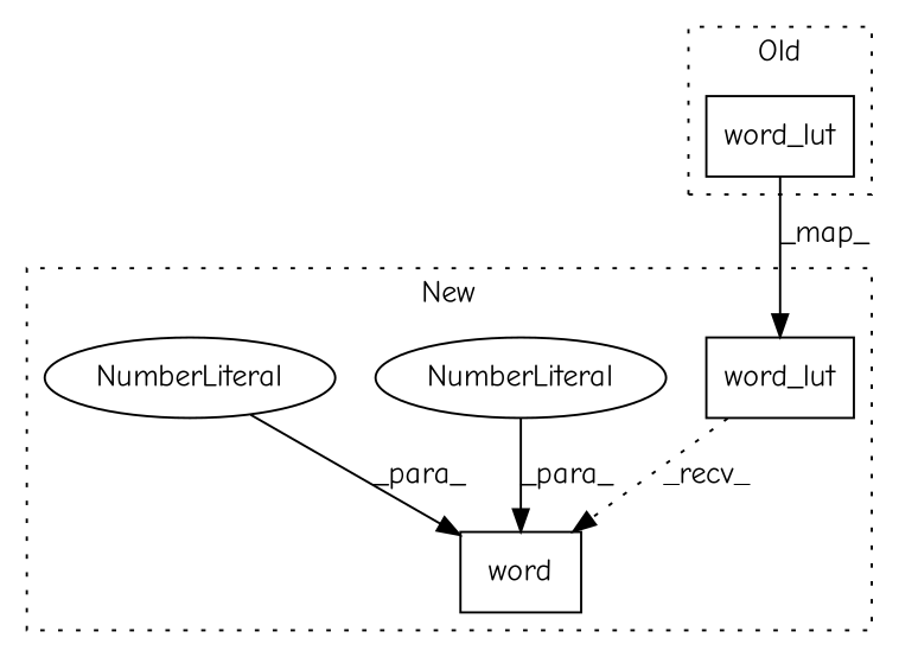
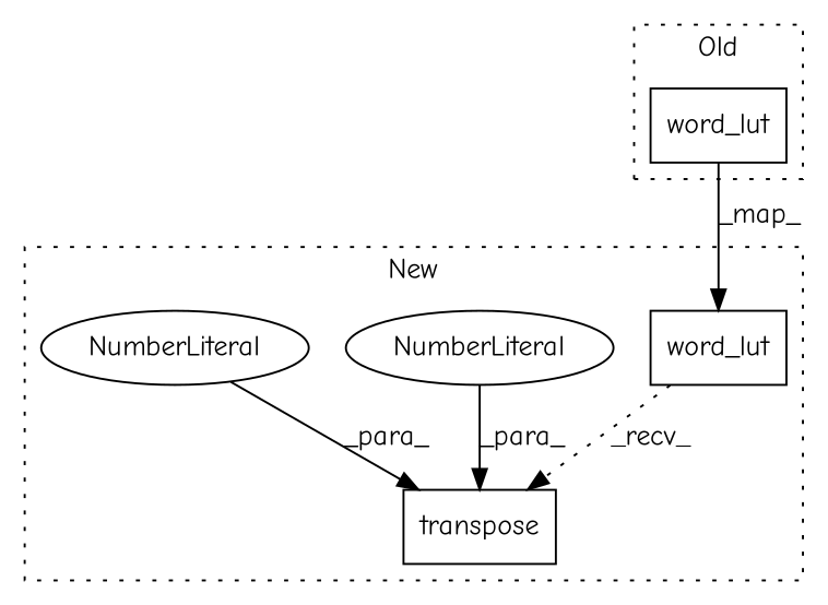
  digraph {
    fontname="Comic Neue"
    node [a=32 l="9,1" shape=box fontname="Comic Neue"]
    edge [style=solid fontname="Comic Neue"]
    n1 [label=word_lut s="4010,4024"]
-   n2 [l="10,1" label=word s="4026,4039"]
+   n2 [l="10,1" label=transpose s="4026,4039"]
    n3 [a=34 l=1 label=NumberLiteral s=4036 shape=ellipse]
    n4 [a=34 l=1 label=NumberLiteral s=4038 shape=ellipse]
    n5 [label=word_lut s="3980,3994"]
    subgraph cluster_1 {
      label=New
      style=dotted
      n1
      n2
      n3
      n4
    }
    subgraph cluster_2 {
      label=Old
      style=dotted
      n5
    }
    n1 -> n2 [label=_recv_ style=dotted]
    n3 -> n2 [label=_para_]
    n4 -> n2 [label=_para_]
    n5 -> n1 [label=_map_]
  }
